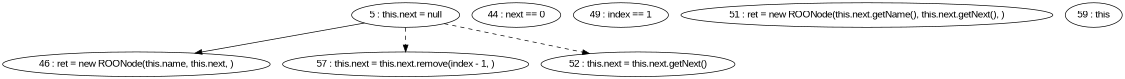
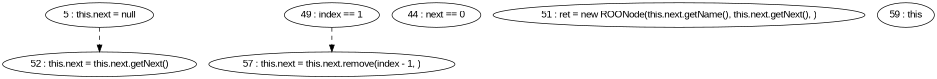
  digraph {
    fontname="Liberation Sans"
    node [fontname="Liberation Sans"]
    edge [fontname="Liberation Sans" style=dashed]
    "5 : this.next = null"
-   "46 : ret = new ROONode(this.name, this.next, )"
    "57 : this.next = this.next.remove(index - 1, )"
    "52 : this.next = this.next.getNext()"
    n5 [label="44 : next == 0"]
    "49 : index == 1"
    "51 : ret = new ROONode(this.next.getName(), this.next.getNext(), )"
    "59 : this"
-   "5 : this.next = null" -> "46 : ret = new ROONode(this.name, this.next, )" [style=""]
-   "5 : this.next = null" -> "57 : this.next = this.next.remove(index - 1, )"
+   "49 : index == 1" -> "57 : this.next = this.next.remove(index - 1, )"
    "5 : this.next = null" -> "52 : this.next = this.next.getNext()"
  }
